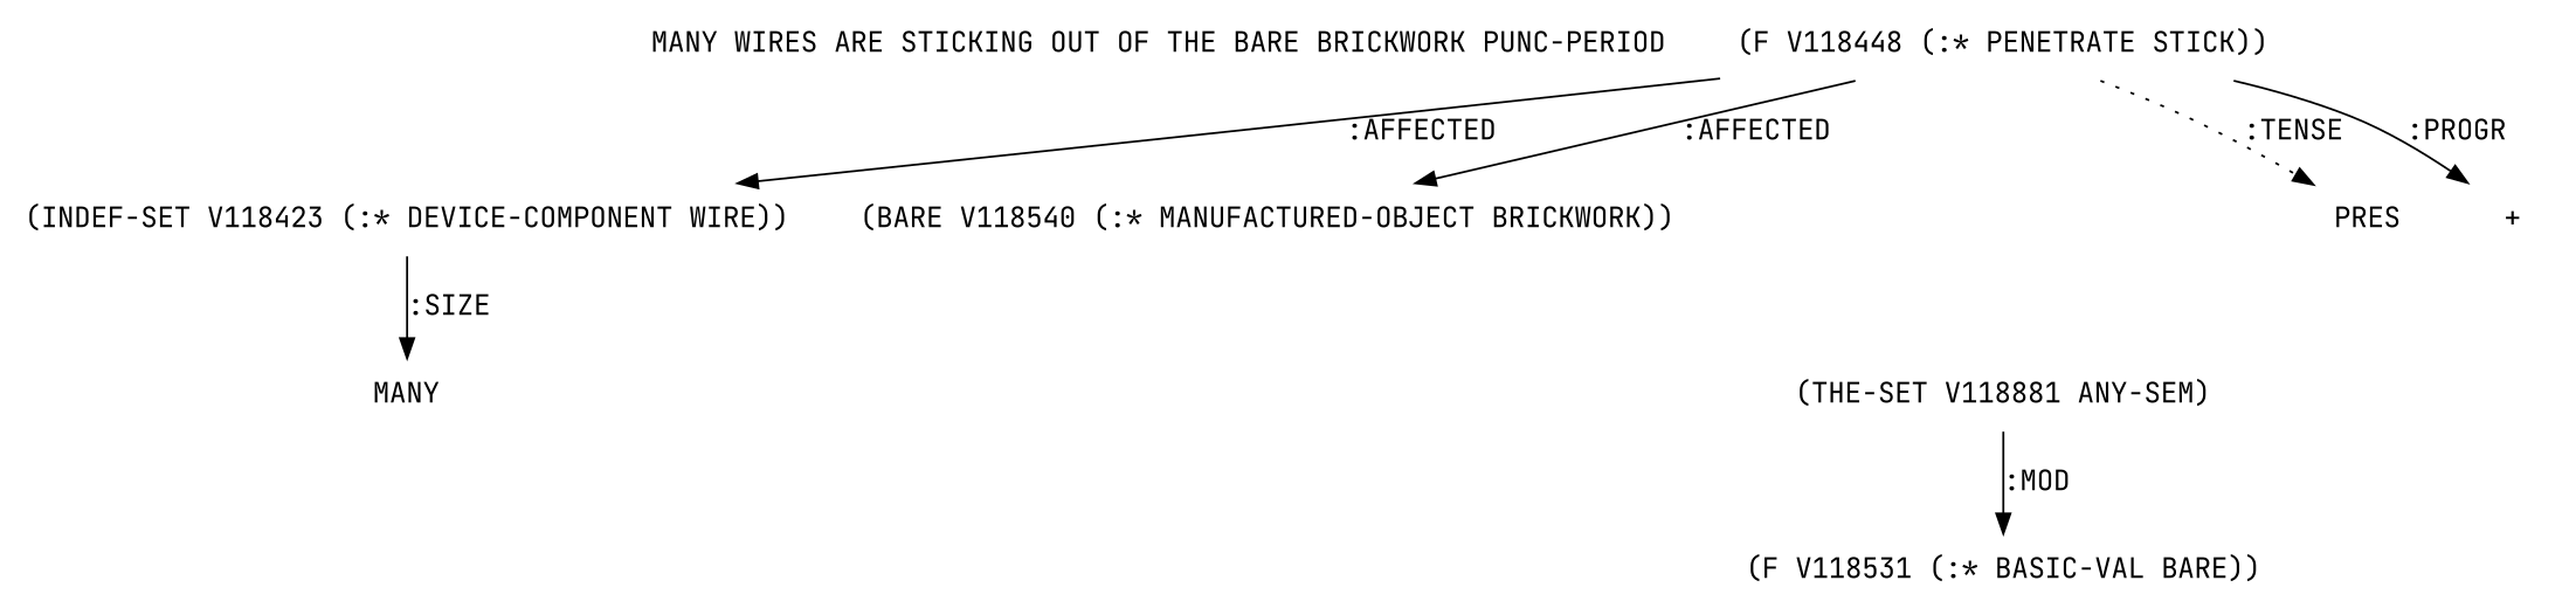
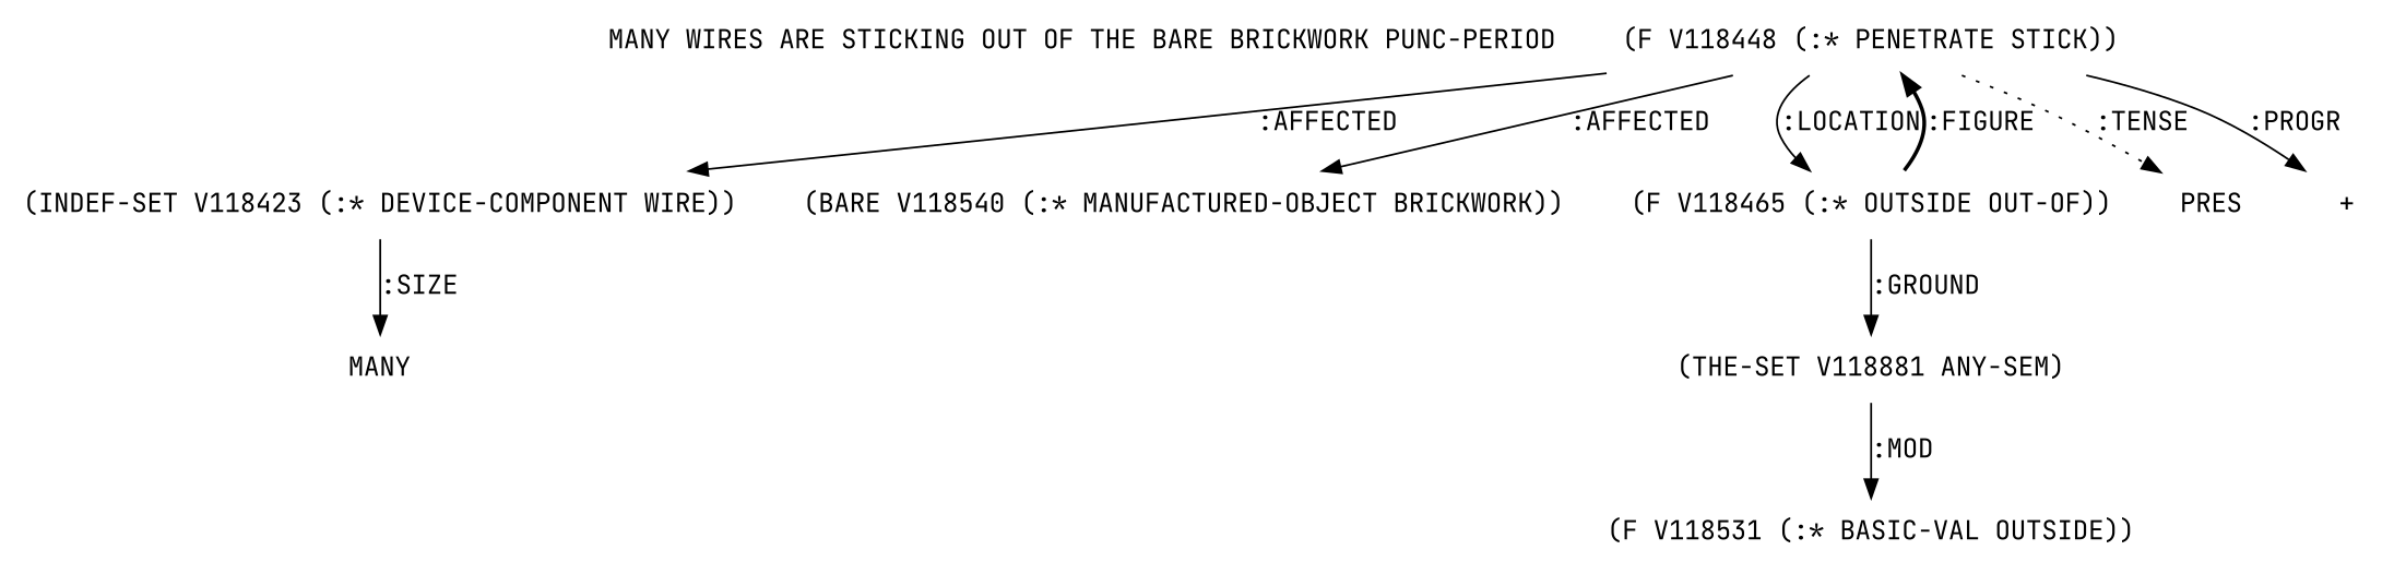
  digraph {
    fontname="JetBrains Mono"
    node [color=deeppink fontname="JetBrains Mono" shape=none]
    edge [fontname="JetBrains Mono" style=solid]
    "MANY WIRES ARE STICKING OUT OF THE BARE BRICKWORK PUNC-PERIOD"
    n2 [color=gray40 label="(F V118448 (:* PENETRATE STICK))"]
    n3 [label="(INDEF-SET V118423 (:* DEVICE-COMPONENT WIRE))"]
    n4 [label="(BARE V118540 (:* MANUFACTURED-OBJECT BRICKWORK))"]
+   n5 [label="(F V118465 (:* OUTSIDE OUT-OF))"]
    n6 [color=gray40 label=PRES]
    n7 [label="+"]
    n8 [color=gray40 label=MANY]
    n9 [color=gray40 label="(THE-SET V118881 ANY-SEM)"]
-   n10 [label="(F V118531 (:* BASIC-VAL BARE))"]
+   n10 [label="(F V118531 (:* BASIC-VAL OUTSIDE))"]
    n2 -> n3 [label=":AFFECTED"]
    n2 -> n4 [label=":AFFECTED"]
+   n2 -> n5 [label=":LOCATION"]
    n2 -> n6 [label=":TENSE" style=dotted]
    n2 -> n7 [label=":PROGR"]
    n3 -> n8 [label=":SIZE"]
+   n5 -> n2 [label=":FIGURE" style=bold]
+   n5 -> n9 [label=":GROUND"]
    n9 -> n10 [label=":MOD"]
  }
